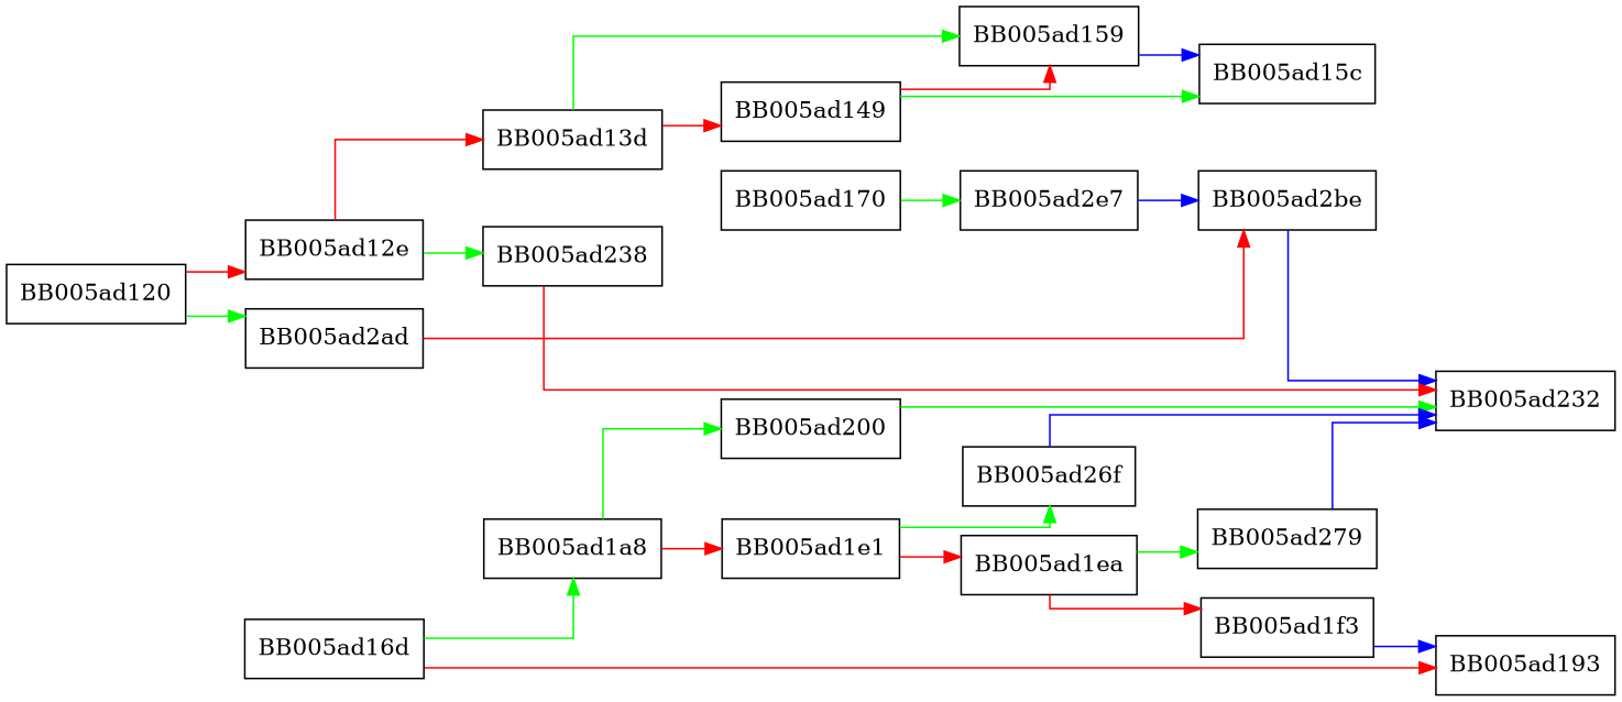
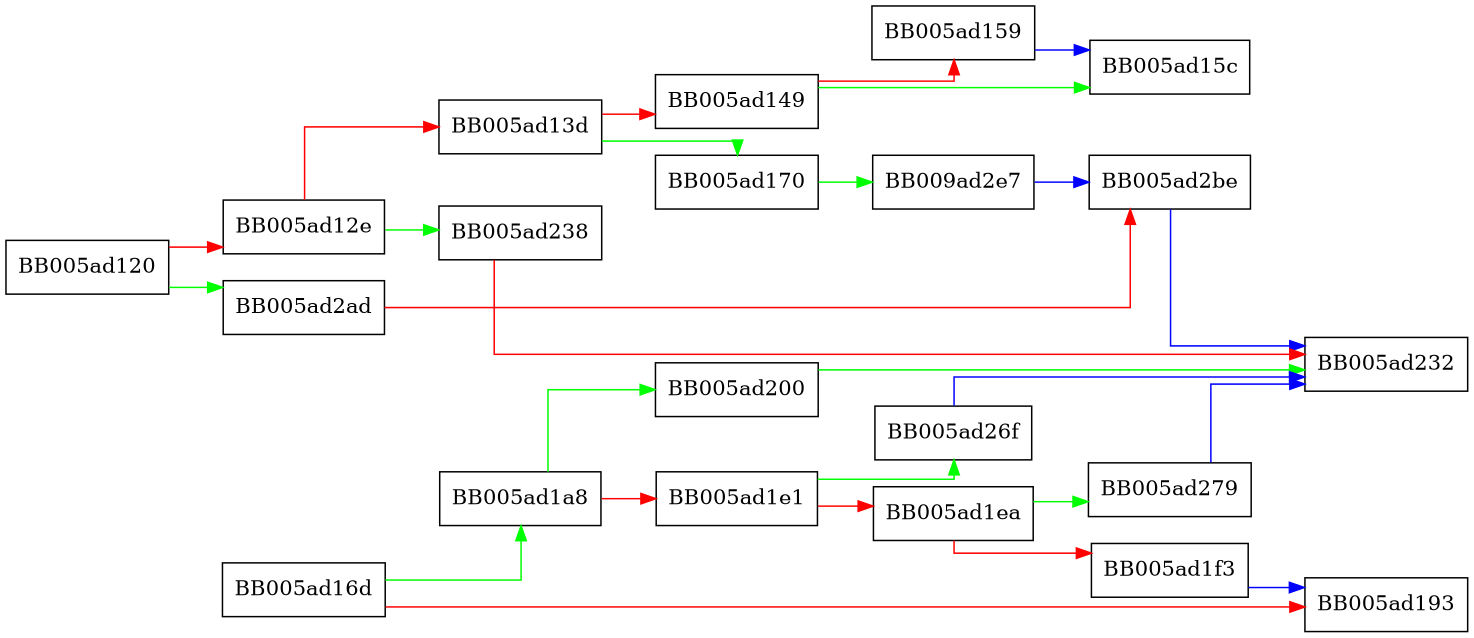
  digraph {
    rankdir=LR
    splines=ortho
    node [shape=box]
    edge [color=green]
    BB005ad120
    BB005ad2ad
    BB005ad12e
    BB005ad2be
    BB005ad238
    BB005ad13d
    BB005ad232
    BB005ad170
    BB005ad149
-   BB005ad2e7
+   BB005ad2e7 [label=BB009ad2e7]
    BB005ad15c
    BB005ad159
    n13 [label=BB005ad16d]
    BB005ad1a8
    BB005ad193
    BB005ad200
    BB005ad1e1
    BB005ad26f
    BB005ad1ea
    BB005ad279
    BB005ad1f3
    BB005ad120 -> BB005ad2ad
    BB005ad120 -> BB005ad12e [color=red]
    BB005ad2ad -> BB005ad2be [color=red]
    BB005ad12e -> BB005ad238
    BB005ad12e -> BB005ad13d [color=red]
    BB005ad2be -> BB005ad232 [color=blue]
    BB005ad238 -> BB005ad232 [color=red]
-   BB005ad13d -> BB005ad159
+   BB005ad13d -> BB005ad170
    BB005ad13d -> BB005ad149 [color=red]
    BB005ad170 -> BB005ad2e7
    BB005ad149 -> BB005ad15c
    BB005ad149 -> BB005ad159 [color=red]
    BB005ad2e7 -> BB005ad2be [color=blue]
    BB005ad159 -> BB005ad15c [color=blue]
    n13 -> BB005ad1a8
    n13 -> BB005ad193 [color=red]
    BB005ad1a8 -> BB005ad200
    BB005ad1a8 -> BB005ad1e1 [color=red]
    BB005ad200 -> BB005ad232
    BB005ad1e1 -> BB005ad26f
    BB005ad1e1 -> BB005ad1ea [color=red]
    BB005ad26f -> BB005ad232 [color=blue]
    BB005ad1ea -> BB005ad279
    BB005ad1ea -> BB005ad1f3 [color=red]
    BB005ad279 -> BB005ad232 [color=blue]
    BB005ad1f3 -> BB005ad193 [color=blue]
  }
